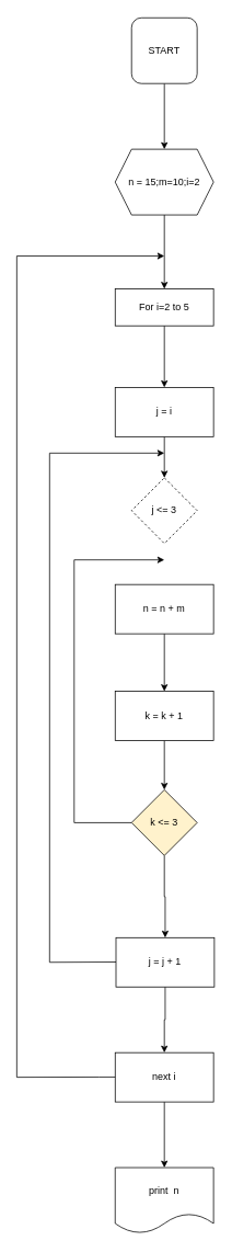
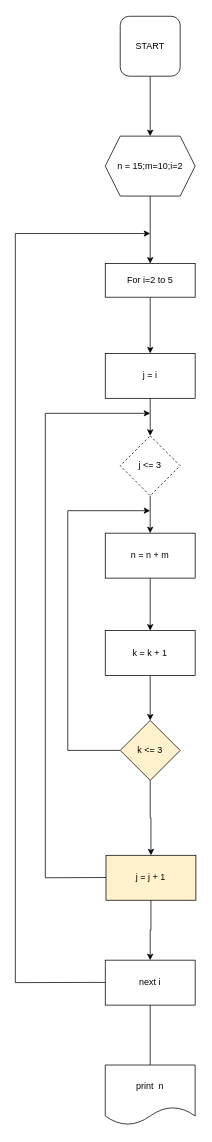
  <mxCell id="0" />
  <mxCell id="1" parent="0" />
  <mxCell id="2" style="edgeStyle=orthogonalEdgeStyle;rounded=0;orthogonalLoop=1;jettySize=auto;html=1;entryX=0.5;entryY=0;entryDx=0;entryDy=0;" edge="1" parent="1" source="3" target="5"><mxGeometry relative="1" as="geometry" /></mxCell>
  <mxCell id="3" value="START" style="whiteSpace=wrap;html=1;aspect=fixed;rounded=1;" vertex="1" parent="1"><mxGeometry x="160" y="20" width="80" height="80" as="geometry" /></mxCell>
  <mxCell id="4" style="edgeStyle=orthogonalEdgeStyle;rounded=0;orthogonalLoop=1;jettySize=auto;html=1;entryX=0.5;entryY=0;entryDx=0;entryDy=0;" edge="1" parent="1" source="5" target="7"><mxGeometry relative="1" as="geometry" /></mxCell>
  <mxCell id="5" value="n = 15;m=10;i=2" style="shape=hexagon;perimeter=hexagonPerimeter2;whiteSpace=wrap;html=1;fixedSize=1;" vertex="1" parent="1"><mxGeometry x="140" y="180" width="120" height="80" as="geometry" /></mxCell>
  <mxCell id="6" style="edgeStyle=orthogonalEdgeStyle;rounded=0;orthogonalLoop=1;jettySize=auto;html=1;" edge="1" parent="1" source="7" target="11"><mxGeometry relative="1" as="geometry" /></mxCell>
  <mxCell id="7" value="For i=2 to 5" style="rounded=0;whiteSpace=wrap;html=1;" vertex="1" parent="1"><mxGeometry x="140" y="350" width="120" height="45" as="geometry" /></mxCell>
+ <mxCell id="8" style="edgeStyle=orthogonalEdgeStyle;rounded=0;orthogonalLoop=1;jettySize=auto;html=1;" edge="1" parent="1" source="9" target="13"><mxGeometry relative="1" as="geometry" /></mxCell>
  <mxCell id="9" value="j &amp;lt;= 3" style="rhombus;whiteSpace=wrap;html=1;dashed=1;" vertex="1" parent="1"><mxGeometry x="160" y="580" width="80" height="80" as="geometry" /></mxCell>
  <mxCell id="10" style="edgeStyle=orthogonalEdgeStyle;rounded=0;orthogonalLoop=1;jettySize=auto;html=1;" edge="1" parent="1" source="11" target="9"><mxGeometry relative="1" as="geometry" /></mxCell>
  <mxCell id="11" value="j = i" style="rounded=0;whiteSpace=wrap;html=1;" vertex="1" parent="1"><mxGeometry x="140" y="470" width="120" height="60" as="geometry" /></mxCell>
  <mxCell id="12" style="edgeStyle=orthogonalEdgeStyle;rounded=0;orthogonalLoop=1;jettySize=auto;html=1;" edge="1" parent="1" source="13" target="15"><mxGeometry relative="1" as="geometry" /></mxCell>
  <mxCell id="13" value="n = n + m" style="rounded=0;whiteSpace=wrap;html=1;" vertex="1" parent="1"><mxGeometry x="140" y="710" width="120" height="60" as="geometry" /></mxCell>
  <mxCell id="14" style="edgeStyle=orthogonalEdgeStyle;rounded=0;orthogonalLoop=1;jettySize=auto;html=1;entryX=0.5;entryY=0;entryDx=0;entryDy=0;" edge="1" parent="1" source="15" target="17"><mxGeometry relative="1" as="geometry" /></mxCell>
  <mxCell id="15" value="k = k + 1" style="rounded=0;whiteSpace=wrap;html=1;" vertex="1" parent="1"><mxGeometry x="140" y="840" width="120" height="60" as="geometry" /></mxCell>
  <mxCell id="16" style="edgeStyle=orthogonalEdgeStyle;rounded=0;orthogonalLoop=1;jettySize=auto;html=1;entryX=0.5;entryY=0;entryDx=0;entryDy=0;" edge="1" parent="1" source="17" target="19"><mxGeometry relative="1" as="geometry" /></mxCell>
  <mxCell id="17" value="k &amp;lt;= 3" style="rhombus;whiteSpace=wrap;html=1;fillColor=#fff2cc;" vertex="1" parent="1"><mxGeometry x="160" y="960" width="80" height="80" as="geometry" /></mxCell>
  <mxCell id="18" style="edgeStyle=orthogonalEdgeStyle;rounded=0;orthogonalLoop=1;jettySize=auto;html=1;" edge="1" parent="1" source="19" target="21"><mxGeometry relative="1" as="geometry" /></mxCell>
- <mxCell id="19" value="j = j + 1" style="rounded=0;whiteSpace=wrap;html=1;" vertex="1" parent="1"><mxGeometry x="141" y="1140" width="120" height="60" as="geometry" /></mxCell>
- <mxCell id="20" style="edgeStyle=orthogonalEdgeStyle;rounded=0;orthogonalLoop=1;jettySize=auto;html=1;entryX=0.5;entryY=0;entryDx=0;entryDy=0;" edge="1" parent="1" source="21" target="22"><mxGeometry relative="1" as="geometry" /></mxCell>
+ <mxCell id="19" value="j = j + 1" style="rounded=0;whiteSpace=wrap;html=1;fillColor=#fff2cc;" vertex="1" parent="1"><mxGeometry x="141" y="1140" width="120" height="60" as="geometry" /></mxCell>
+ <mxCell id="20" style="edgeStyle=orthogonalEdgeStyle;rounded=0;orthogonalLoop=1;jettySize=auto;html=1;entryX=0.5;entryY=0;entryDx=0;entryDy=0;endArrow=none;" edge="1" parent="1" source="21" target="22"><mxGeometry relative="1" as="geometry" /></mxCell>
  <mxCell id="21" value="next i" style="rounded=0;whiteSpace=wrap;html=1;" vertex="1" parent="1"><mxGeometry x="140" y="1280" width="120" height="60" as="geometry" /></mxCell>
  <mxCell id="22" value="print&amp;nbsp; n" style="shape=document;whiteSpace=wrap;html=1;boundedLbl=1;" vertex="1" parent="1"><mxGeometry x="140" y="1420" width="120" height="80" as="geometry" /></mxCell>
  <mxCell id="23" value="" style="endArrow=none;html=1;rounded=0;" edge="1" parent="1"><mxGeometry width="50" height="50" relative="1" as="geometry"><mxPoint x="20" y="1310" as="sourcePoint" /><mxPoint x="140" y="1309.71" as="targetPoint" /><Array as="points"><mxPoint x="120" y="1309.71" /></Array></mxGeometry></mxCell>
  <mxCell id="24" value="" style="endArrow=none;html=1;rounded=0;" edge="1" parent="1"><mxGeometry width="50" height="50" relative="1" as="geometry"><mxPoint x="20" y="1310" as="sourcePoint" /><mxPoint x="20" y="310" as="targetPoint" /></mxGeometry></mxCell>
  <mxCell id="25" value="" style="endArrow=classic;html=1;rounded=0;" edge="1" parent="1"><mxGeometry width="50" height="50" relative="1" as="geometry"><mxPoint x="20" y="310" as="sourcePoint" /><mxPoint x="200" y="310" as="targetPoint" /></mxGeometry></mxCell>
  <mxCell id="26" value="" style="endArrow=none;html=1;rounded=0;" edge="1" parent="1"><mxGeometry width="50" height="50" relative="1" as="geometry"><mxPoint x="60" y="1170" as="sourcePoint" /><mxPoint x="141" y="1169.66" as="targetPoint" /></mxGeometry></mxCell>
  <mxCell id="27" value="" style="endArrow=none;html=1;rounded=0;" edge="1" parent="1"><mxGeometry width="50" height="50" relative="1" as="geometry"><mxPoint x="60" y="1170" as="sourcePoint" /><mxPoint x="60" y="550" as="targetPoint" /></mxGeometry></mxCell>
  <mxCell id="28" value="" style="endArrow=classic;html=1;rounded=0;" edge="1" parent="1"><mxGeometry width="50" height="50" relative="1" as="geometry"><mxPoint x="60" y="550" as="sourcePoint" /><mxPoint x="200" y="550" as="targetPoint" /></mxGeometry></mxCell>
  <mxCell id="29" value="" style="endArrow=classic;html=1;rounded=0;" edge="1" parent="1"><mxGeometry width="50" height="50" relative="1" as="geometry"><mxPoint x="90" y="680" as="sourcePoint" /><mxPoint x="200" y="680" as="targetPoint" /></mxGeometry></mxCell>
  <mxCell id="30" value="" style="endArrow=none;html=1;rounded=0;" edge="1" parent="1"><mxGeometry width="50" height="50" relative="1" as="geometry"><mxPoint x="90" y="1000" as="sourcePoint" /><mxPoint x="160" y="1000" as="targetPoint" /></mxGeometry></mxCell>
  <mxCell id="31" value="" style="endArrow=none;html=1;rounded=0;" edge="1" parent="1"><mxGeometry width="50" height="50" relative="1" as="geometry"><mxPoint x="90" y="1000" as="sourcePoint" /><mxPoint x="90" y="680" as="targetPoint" /></mxGeometry></mxCell>
